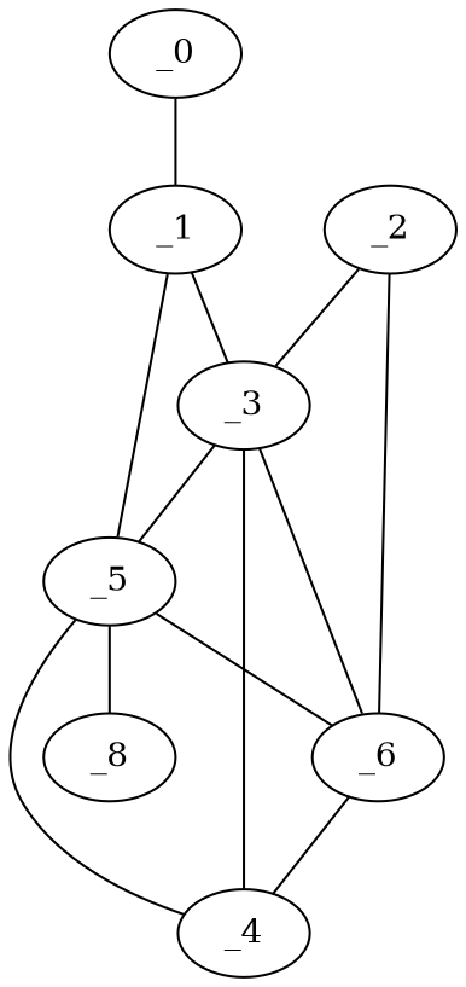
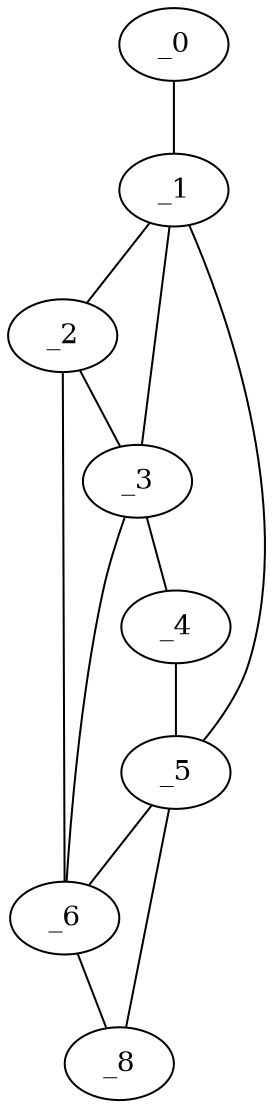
  graph {
    node [x=17 y=10]
    edge [valence=1]
    _0 [y=27]
    _1 [y=37]
    _3 [x=42 y=23]
    _2 [x=35 y=77]
    _5 [x=72]
    _4 [x=46 y=17]
    _6 [x=113 y=20]
    n8 [label=_8 x=118]
    _0 -- _1
    _1 -- _3 [valence=2]
+   _1 -- _2
    _1 -- _5 [valence=2]
-   _3 -- _5 [valence=2]
    _3 -- _4 [valence=2]
    _2 -- _3
    _2 -- _6
    _5 -- _6 [valence=2]
    _5 -- n8
    _4 -- _5
    _6 -- _3 [valence=2]
-   _6 -- _4
+   _6 -- n8
  }
